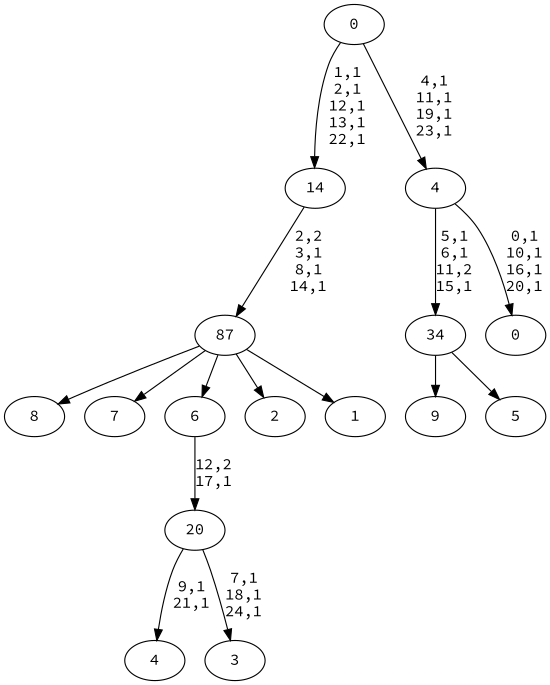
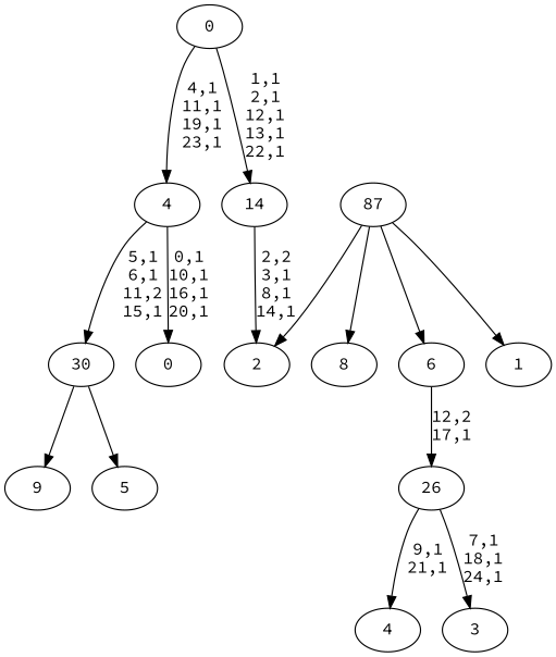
  digraph {
    fontname="Source Code Pro"
    node [fontname="Source Code Pro"]
    edge [fontname="Source Code Pro"]
    n1 [label=9]
    n2 [label=8]
-   n3 [label=7]
    n4 [label=6]
-   20
+   20 [label=26]
    n6 [label=5]
-   30 [label=34]
+   30
    n8 [label=4]
    n9 [label=3]
    n10 [label=2]
    n11 [label=1]
    n12 [label=87]
    14
    n14 [label=0]
    4
    0
    n4 -> 20 [label="12,2\n17,1"]
    20 -> n8 [label="9,1\n21,1"]
    20 -> n9 [label="7,1\n18,1\n24,1"]
    30 -> n1
    30 -> n6
    n12 -> n2
-   n12 -> n3
    n12 -> n4
    n12 -> n10
    n12 -> n11
-   14 -> n12 [label="2,2\n3,1\n8,1\n14,1"]
+   14 -> n10 [label="2,2\n3,1\n8,1\n14,1"]
    4 -> 30 [label="5,1\n6,1\n11,2\n15,1"]
    4 -> n14 [label="0,1\n10,1\n16,1\n20,1"]
    0 -> 14 [label="1,1\n2,1\n12,1\n13,1\n22,1"]
    0 -> 4 [label="4,1\n11,1\n19,1\n23,1"]
  }
